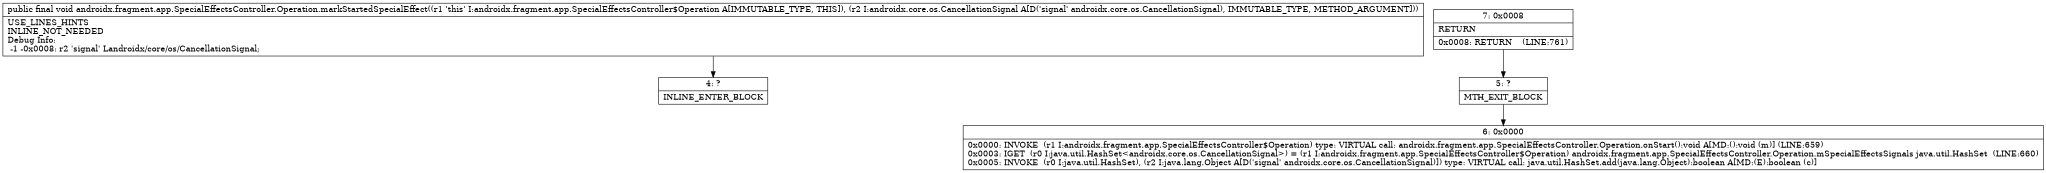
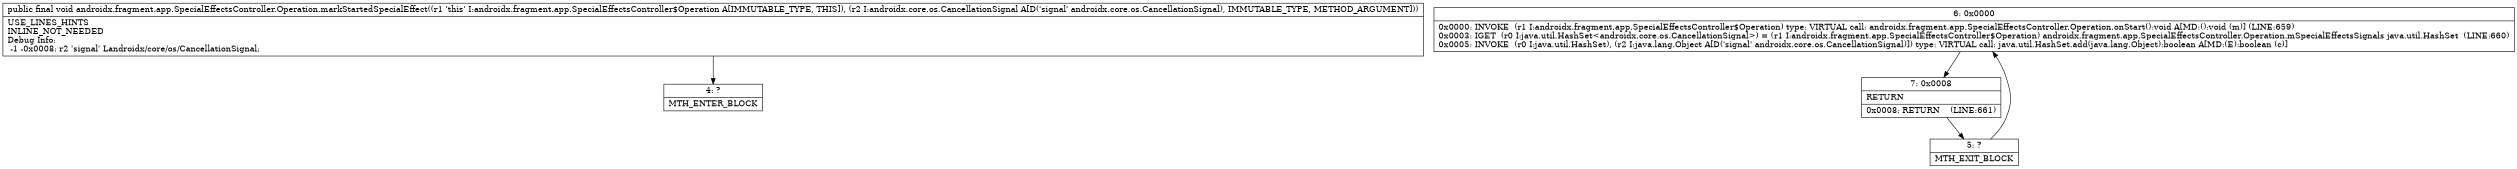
  digraph {
    node [shape=record]
-   n1 [label="{4\:\ ?|INLINE_ENTER_BLOCK\l}"]
+   n1 [label="{4\:\ ?|MTH_ENTER_BLOCK\l}"]
    n2 [label="{6\:\ 0x0000|0x0000: INVOKE  (r1 I:androidx.fragment.app.SpecialEffectsController$Operation) type: VIRTUAL call: androidx.fragment.app.SpecialEffectsController.Operation.onStart():void A[MD:():void (m)] (LINE:659)\l0x0003: IGET  (r0 I:java.util.HashSet\<androidx.core.os.CancellationSignal\>) = (r1 I:androidx.fragment.app.SpecialEffectsController$Operation) androidx.fragment.app.SpecialEffectsController.Operation.mSpecialEffectsSignals java.util.HashSet  (LINE:660)\l0x0005: INVOKE  (r0 I:java.util.HashSet), (r2 I:java.lang.Object A[D('signal' androidx.core.os.CancellationSignal)]) type: VIRTUAL call: java.util.HashSet.add(java.lang.Object):boolean A[MD:(E):boolean (c)]\l}"]
-   n3 [label="{7\:\ 0x0008|RETURN\l|0x0008: RETURN    (LINE:761)\l}"]
+   n3 [label="{7\:\ 0x0008|RETURN\l|0x0008: RETURN    (LINE:661)\l}"]
    n4 [label="{5\:\ ?|MTH_EXIT_BLOCK\l}"]
    n5 [label="{public final void androidx.fragment.app.SpecialEffectsController.Operation.markStartedSpecialEffect((r1 'this' I:androidx.fragment.app.SpecialEffectsController$Operation A[IMMUTABLE_TYPE, THIS]), (r2 I:androidx.core.os.CancellationSignal A[D('signal' androidx.core.os.CancellationSignal), IMMUTABLE_TYPE, METHOD_ARGUMENT]))  | USE_LINES_HINTS\lINLINE_NOT_NEEDED\lDebug Info:\l  \-1 \-0x0008: r2 'signal' Landroidx\/core\/os\/CancellationSignal;\l}"]
+   n2 -> n3
    n3 -> n4
    n4 -> n2
    n5 -> n1
  }
